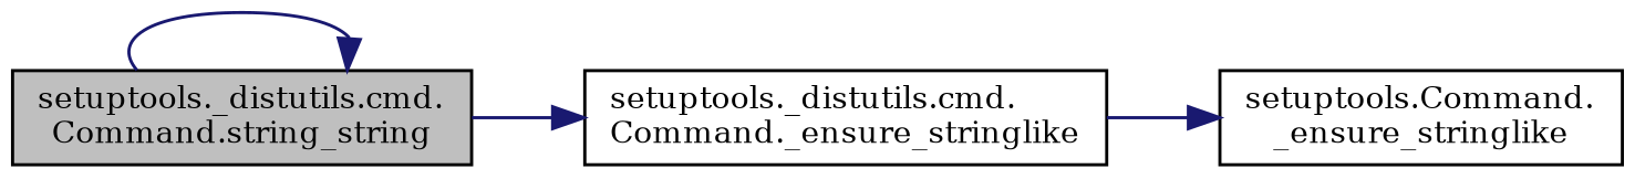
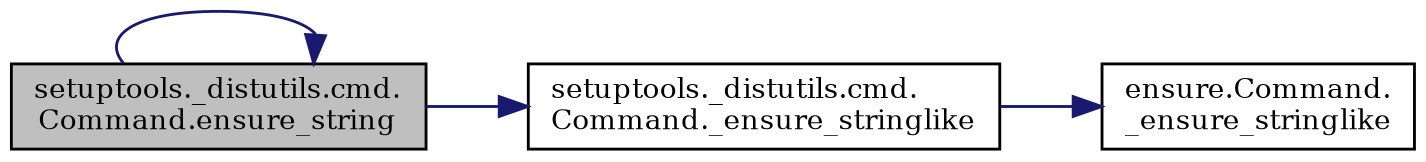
  digraph {
    fontname="DejaVu Serif"
    rankdir=LR
    node [color=black fillcolor=white fontname="DejaVu Serif" fontsize=10 shape=record style=filled]
    edge [color=midnightblue fontname="DejaVu Serif" fontsize=10 labelfontname=Helvetica labelfontsize=10 style=solid]
-   n1 [fillcolor=grey75 fontcolor=black height=0.2 label="setuptools._distutils.cmd.\lCommand.string_string" width=0.4]
+   n1 [fillcolor=grey75 fontcolor=black height=0.2 label="setuptools._distutils.cmd.\lCommand.ensure_string" width=0.4]
    n2 [height=0.2 label="setuptools._distutils.cmd.\lCommand._ensure_stringlike" width=0.4]
-   n3 [height=0.2 label="setuptools.Command.\l_ensure_stringlike" width=0.4]
+   n3 [height=0.2 label="ensure.Command.\l_ensure_stringlike" width=0.4]
    n1 -> n1
    n1 -> n2
    n2 -> n3
  }
